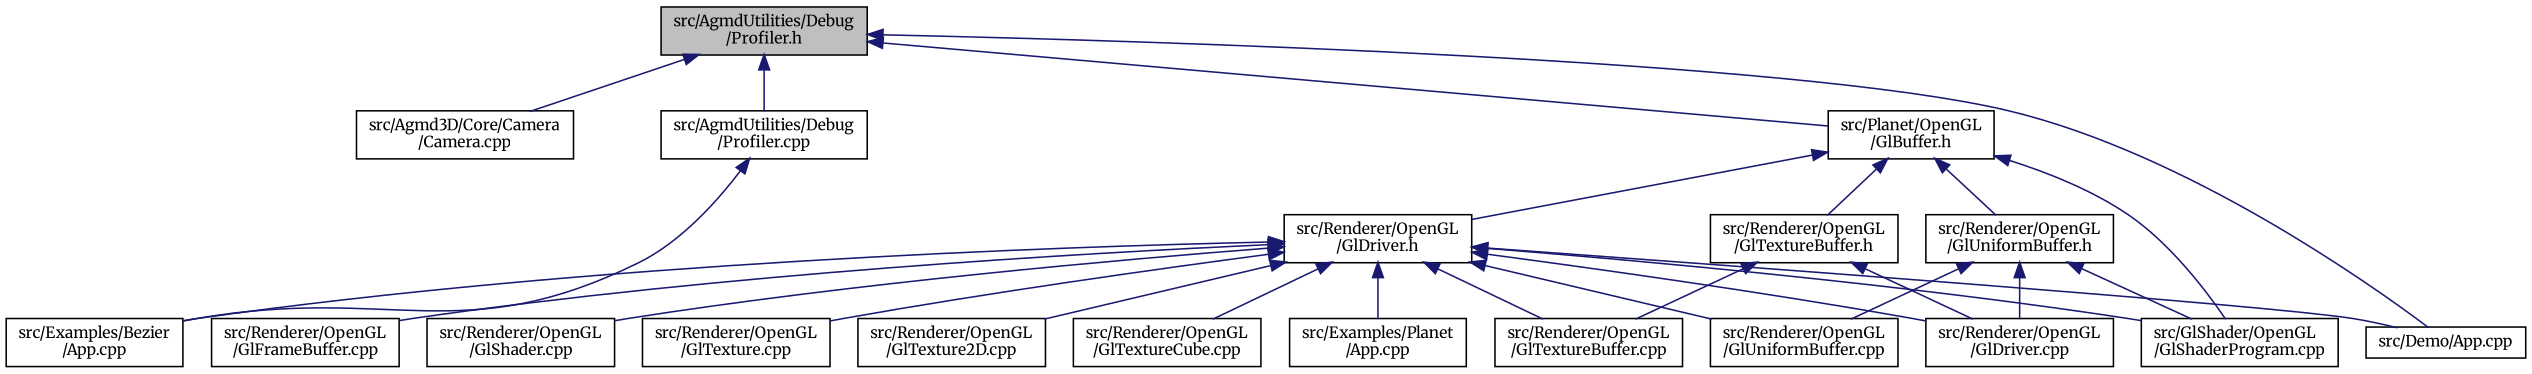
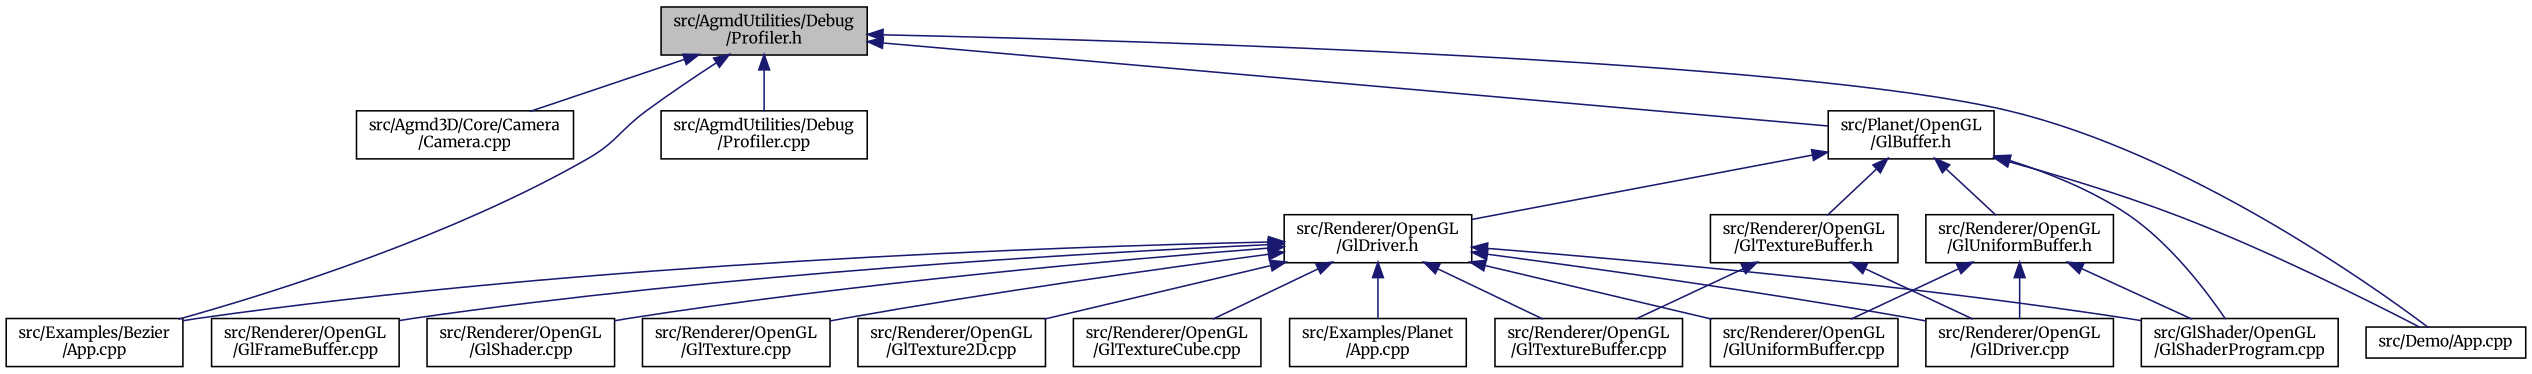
  digraph {
    fontname=Merriweather
    node [color=black fillcolor=white fontname=Merriweather fontsize=10 shape=record style=filled]
    edge [color=midnightblue dir=back fontname=Merriweather fontsize=10 labelfontname=Helvetica labelfontsize=10 style=solid]
    n1 [fillcolor=grey75 fontcolor=black height=0.2 label="src/AgmdUtilities/Debug\l/Profiler.h" width=0.4]
    n2 [height=0.2 label="src/Agmd3D/Core/Camera\l/Camera.cpp" width=0.4]
    n3 [height=0.2 label="src/AgmdUtilities/Debug\l/Profiler.cpp" width=0.4]
    n4 [height=0.2 label="src/Demo/App.cpp" width=0.4]
    n5 [height=0.2 label="src/Examples/Bezier\l/App.cpp" width=0.4]
    n6 [height=0.2 label="src/Planet/OpenGL\l/GlBuffer.h" width=0.4]
    n7 [height=0.2 label="src/Renderer/OpenGL\l/GlDriver.h" width=0.4]
    n8 [height=0.2 label="src/GlShader/OpenGL\l/GlShaderProgram.cpp" width=0.4]
    n9 [height=0.2 label="src/Renderer/OpenGL\l/GlTextureBuffer.h" width=0.4]
    n10 [height=0.2 label="src/Renderer/OpenGL\l/GlUniformBuffer.h" width=0.4]
    n11 [height=0.2 label="src/Examples/Planet\l/App.cpp" width=0.4]
    n12 [height=0.2 label="src/Renderer/OpenGL\l/GlDriver.cpp" width=0.4]
    n13 [height=0.2 label="src/Renderer/OpenGL\l/GlFrameBuffer.cpp" width=0.4]
    n14 [height=0.2 label="src/Renderer/OpenGL\l/GlShader.cpp" width=0.4]
    n15 [height=0.2 label="src/Renderer/OpenGL\l/GlTexture.cpp" width=0.4]
    n16 [height=0.2 label="src/Renderer/OpenGL\l/GlTexture2D.cpp" width=0.4]
    n17 [height=0.2 label="src/Renderer/OpenGL\l/GlTextureBuffer.cpp" width=0.4]
    n18 [height=0.2 label="src/Renderer/OpenGL\l/GlTextureCube.cpp" width=0.4]
    n19 [height=0.2 label="src/Renderer/OpenGL\l/GlUniformBuffer.cpp" width=0.4]
    n1 -> n2
    n1 -> n3
    n1 -> n4
-   n3 -> n5
+   n1 -> n5
    n1 -> n6
    n6 -> n7
    n6 -> n8
    n6 -> n9
    n6 -> n10
-   n7 -> n4
+   n6 -> n4
    n7 -> n5
    n7 -> n8
    n7 -> n11
    n7 -> n12
    n7 -> n13
    n7 -> n14
    n7 -> n15
    n7 -> n16
    n7 -> n17
    n7 -> n18
    n7 -> n19
    n9 -> n12
    n9 -> n17
    n10 -> n8
    n10 -> n12
    n10 -> n19
  }
